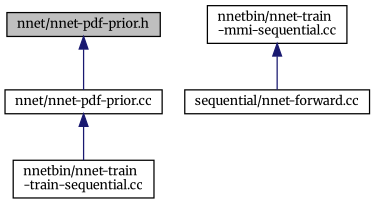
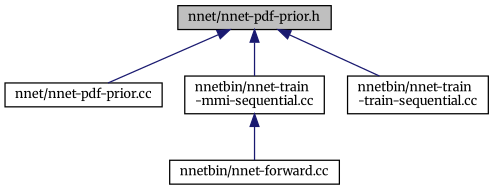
  digraph {
    fontname=Merriweather
    node [color=black fillcolor=white fontname=Merriweather fontsize=10 shape=record style=filled]
    edge [color=midnightblue dir=back fontname=Merriweather fontsize=10 labelfontname=Helvetica labelfontsize=10 style=solid]
    n1 [fillcolor=grey75 fontcolor=black height=0.2 label="nnet/nnet-pdf-prior.h" width=0.4]
    n2 [height=0.2 label="nnet/nnet-pdf-prior.cc" width=0.4]
    n3 [height=0.2 label="nnetbin/nnet-train\l-mmi-sequential.cc" width=0.4]
    n4 [height=0.2 label="nnetbin/nnet-train\l-train-sequential.cc" width=0.4]
-   n5 [height=0.2 label="sequential/nnet-forward.cc" width=0.4]
+   n5 [height=0.2 label="nnetbin/nnet-forward.cc" width=0.4]
    n1 -> n2
-   n2 -> n4
+   n1 -> n3
+   n1 -> n4
    n3 -> n5
  }
